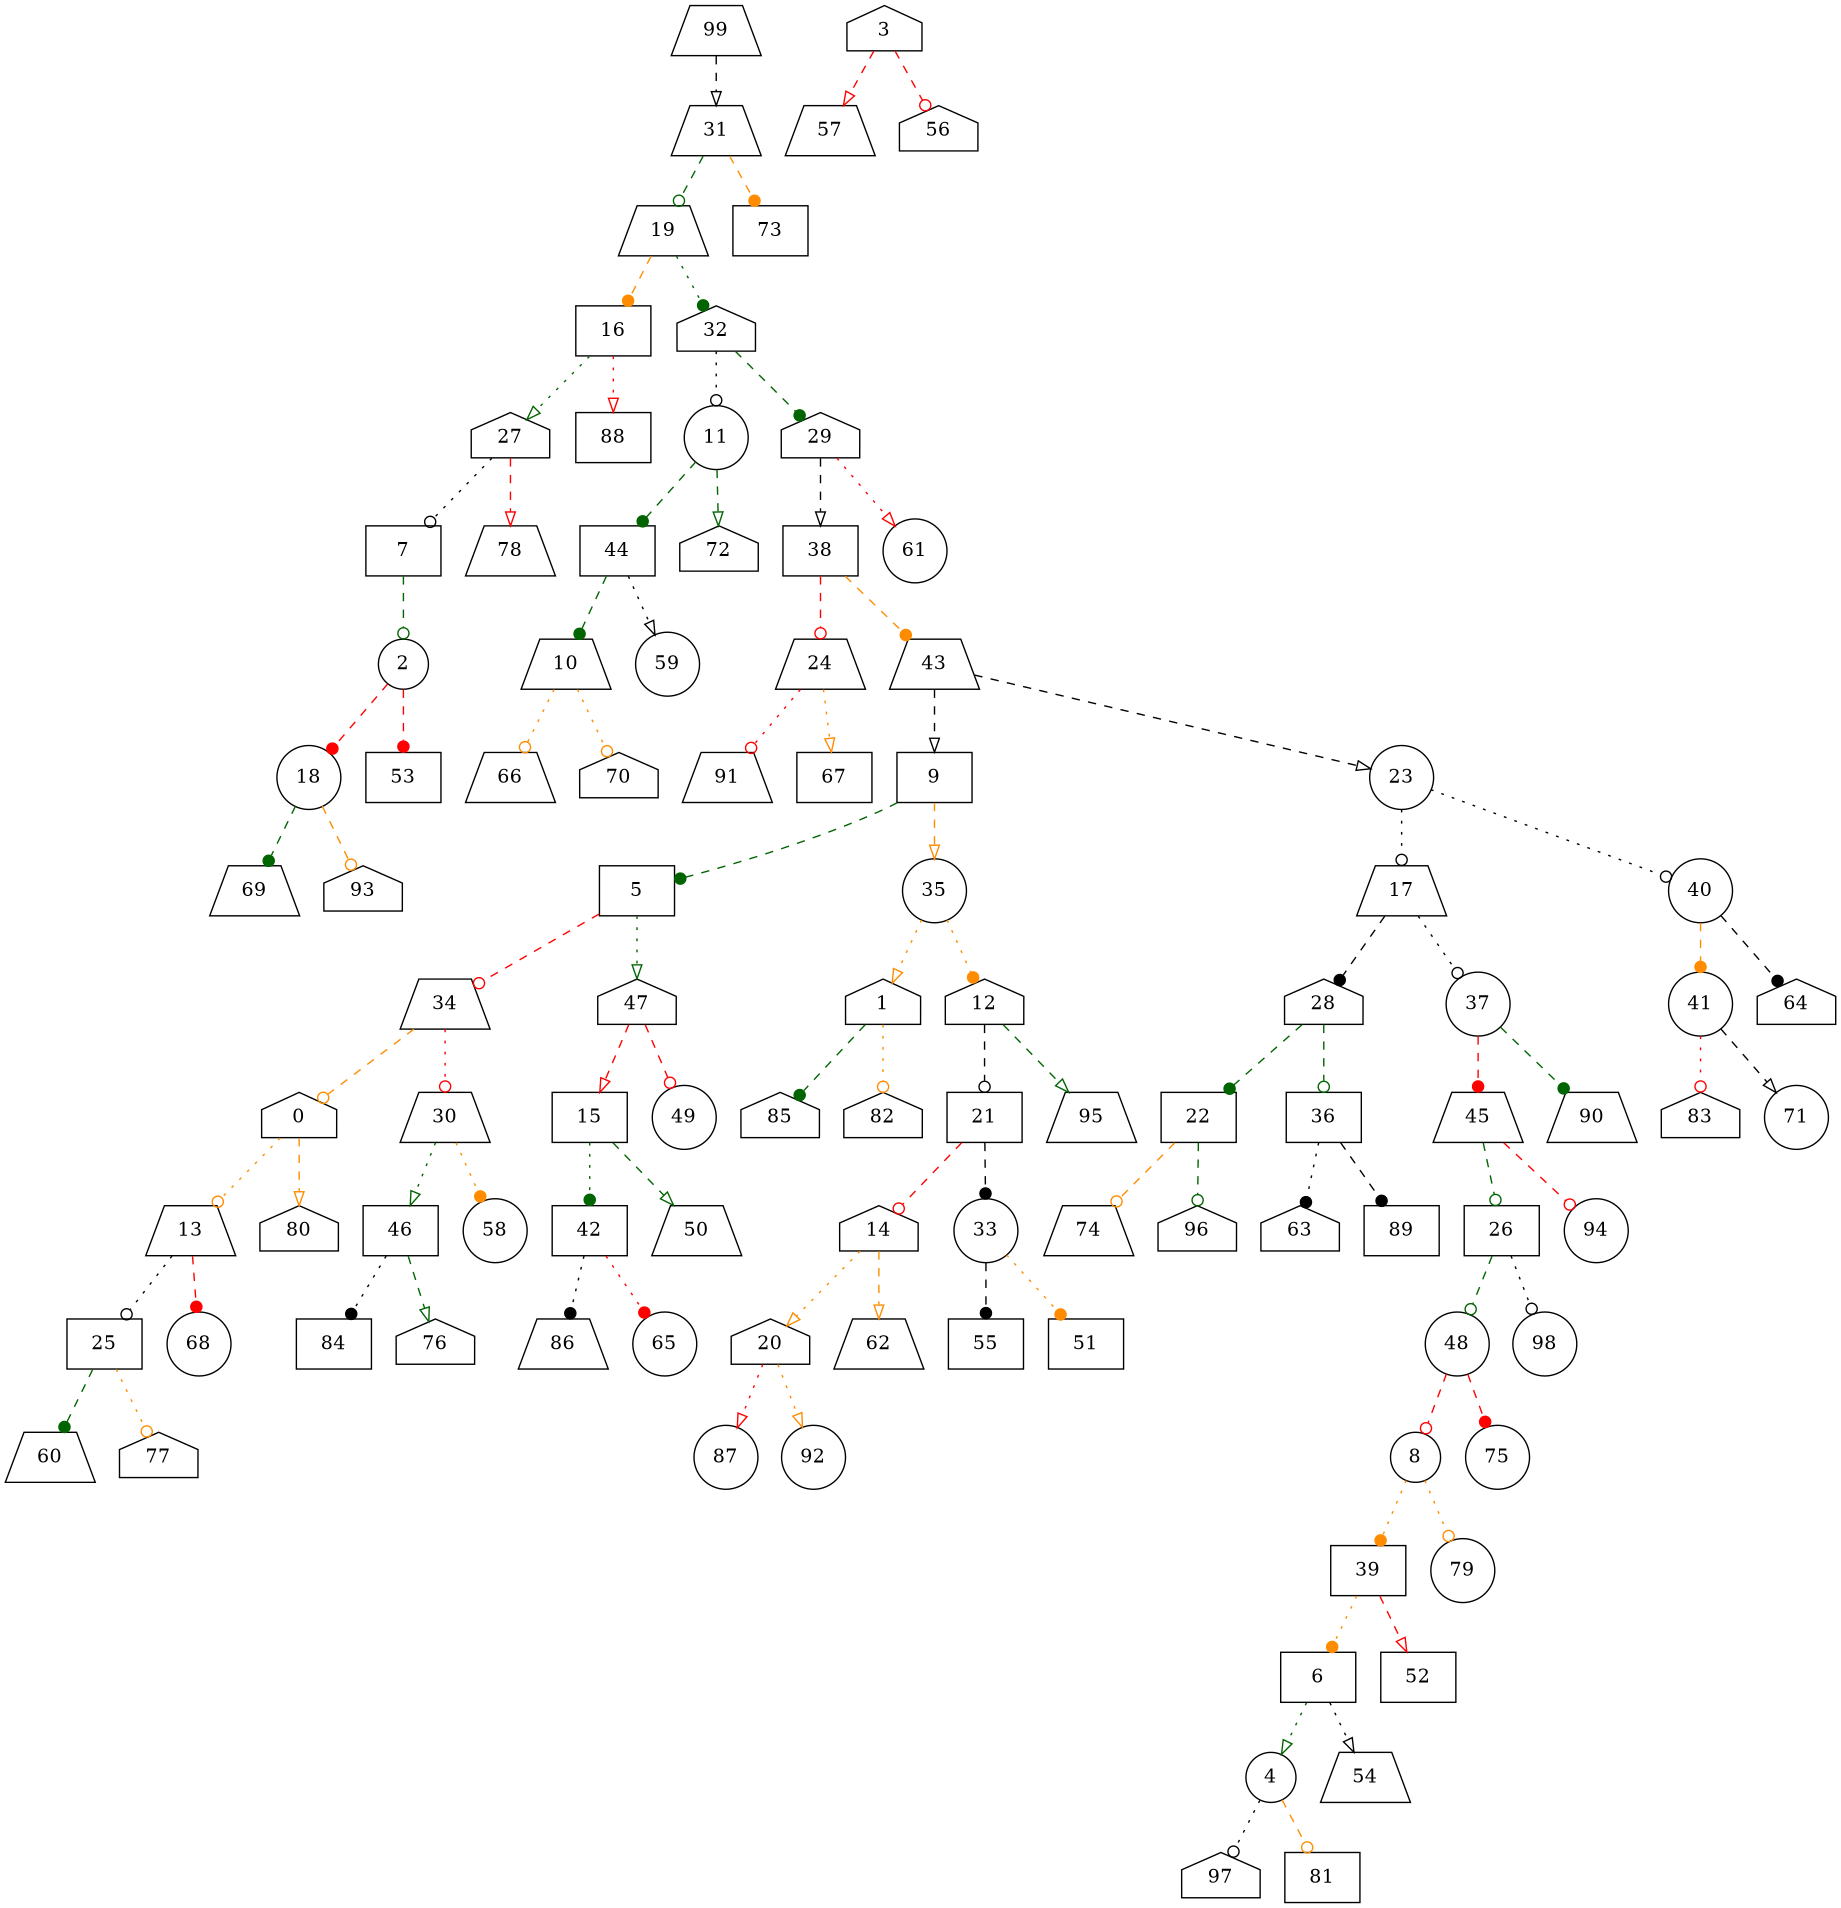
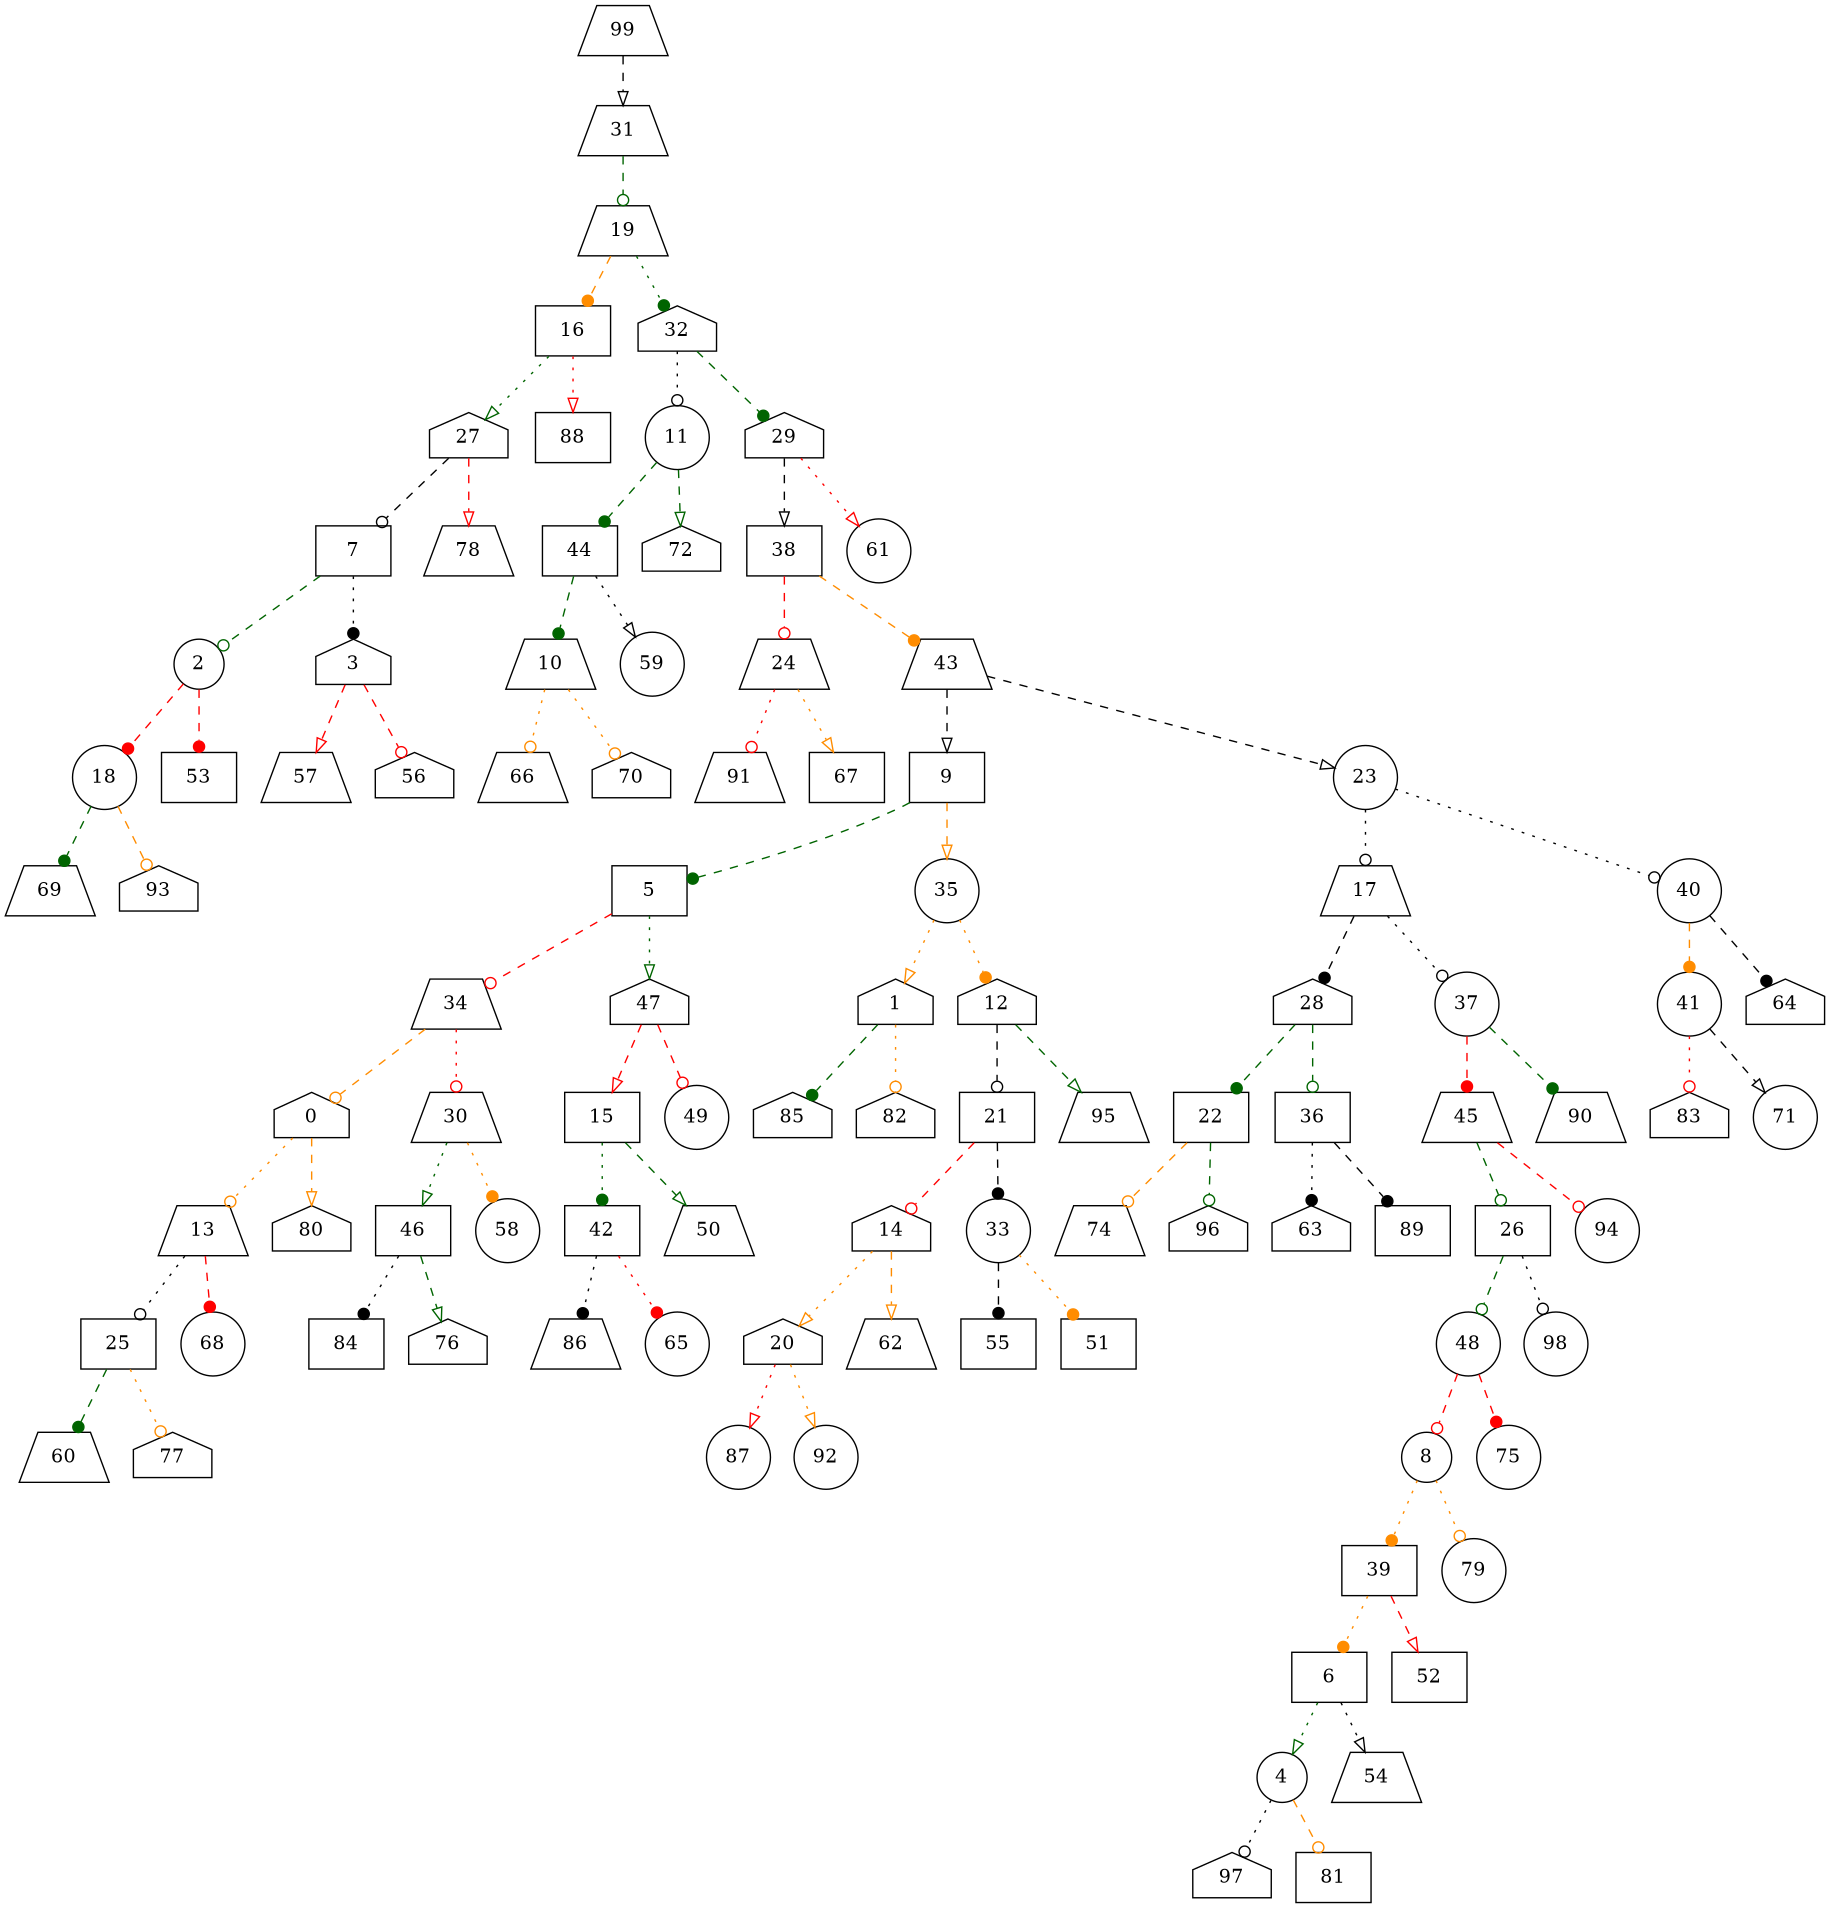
  digraph {
    node [shape=box]
    edge [arrowhead=odot color=darkorange style=dashed]
    n1 [label=0 shape=house]
    n2 [label=13 shape=trapezium]
    n3 [label=80 shape=house]
    n4 [label=25]
    n5 [label=68 shape=circle]
    n6 [label=1 shape=house]
    n7 [label=85 shape=house]
    n8 [label=82 shape=house]
    n9 [label=2 shape=circle]
    n10 [label=18 shape=circle]
    n11 [label=53]
    n12 [label=69 shape=trapezium]
    n13 [label=93 shape=house]
    n14 [label=3 shape=house]
    n15 [label=57 shape=trapezium]
    n16 [label=56 shape=house]
    n17 [label=4 shape=circle]
    n18 [label=97 shape=house]
    n19 [label=81]
    n20 [label=5]
    n21 [label=34 shape=trapezium]
    n22 [label=47 shape=house]
    n23 [label=30 shape=trapezium]
    n24 [label=15]
    n25 [label=49 shape=circle]
    n26 [label=6]
    n27 [label=54 shape=trapezium]
    n28 [label=7]
    n29 [label=8 shape=circle]
    n30 [label=39]
    n31 [label=79 shape=circle]
    n32 [label=52]
    n33 [label=9]
    n34 [label=35 shape=circle]
    n35 [label=12 shape=house]
    n36 [label=10 shape=trapezium]
    n37 [label=66 shape=trapezium]
    n38 [label=70 shape=house]
    n39 [label=11 shape=circle]
    n40 [label=44]
    n41 [label=72 shape=house]
    n42 [label=59 shape=circle]
    n43 [label=21]
    n44 [label=95 shape=trapezium]
    n45 [label=14 shape=house]
    n46 [label=33 shape=circle]
    n47 [label=60 shape=trapezium]
    n48 [label=77 shape=house]
    n49 [label=20 shape=house]
    n50 [label=62 shape=trapezium]
    n51 [label=87 shape=circle]
    n52 [label=92 shape=circle]
    n53 [label=42]
    n54 [label=50 shape=trapezium]
    n55 [label=86 shape=trapezium]
    n56 [label=65 shape=circle]
    n57 [label=16]
    n58 [label=27 shape=house]
    n59 [label=88]
    n60 [label=78 shape=trapezium]
    n61 [label=17 shape=trapezium]
    n62 [label=28 shape=house]
    n63 [label=37 shape=circle]
    n64 [label=22]
    n65 [label=36]
    n66 [label=45 shape=trapezium]
    n67 [label=90 shape=trapezium]
    n68 [label=19 shape=trapezium]
    n69 [label=32 shape=house]
    n70 [label=29 shape=house]
    n71 [label=55]
    n72 [label=51]
    n73 [label=74 shape=trapezium]
    n74 [label=96 shape=house]
    n75 [label=23 shape=circle]
    n76 [label=40 shape=circle]
    n77 [label=41 shape=circle]
    n78 [label=64 shape=house]
    n79 [label=24 shape=trapezium]
    n80 [label=91 shape=trapezium]
    n81 [label=67]
    n82 [label=26]
    n83 [label=48 shape=circle]
    n84 [label=98 shape=circle]
    n85 [label=75 shape=circle]
    n86 [label=63 shape=house]
    n87 [label=89]
    n88 [label=38]
    n89 [label=61 shape=circle]
    n90 [label=43 shape=trapezium]
    n91 [label=46]
    n92 [label=58 shape=circle]
    n93 [label=84]
    n94 [label=76 shape=house]
    n95 [label=31 shape=trapezium]
-   n96 [label=73]
    n97 [label=94 shape=circle]
    n98 [label=83 shape=house]
    n99 [label=71 shape=circle]
    n100 [label=99 shape=trapezium]
    n1 -> n2 [style=dotted]
    n1 -> n3 [arrowhead=onormal]
    n2 -> n4 [color=black style=dotted]
    n2 -> n5 [arrowhead=dot color=red]
    n4 -> n47 [arrowhead=dot color=darkgreen]
    n4 -> n48 [style=dotted]
    n6 -> n7 [arrowhead=dot color=darkgreen]
    n6 -> n8 [style=dotted]
    n9 -> n10 [arrowhead=dot color=red]
    n9 -> n11 [arrowhead=dot color=red]
    n10 -> n12 [arrowhead=dot color=darkgreen]
    n10 -> n13
    n14 -> n15 [arrowhead=onormal color=red]
    n14 -> n16 [color=red]
    n17 -> n18 [color=black style=dotted]
    n17 -> n19
    n20 -> n21 [color=red]
    n20 -> n22 [arrowhead=onormal color=darkgreen style=dotted]
    n21 -> n1
    n21 -> n23 [color=red style=dotted]
    n22 -> n24 [arrowhead=onormal color=red]
    n22 -> n25 [color=red]
    n23 -> n91 [arrowhead=onormal color=darkgreen style=dotted]
    n23 -> n92 [arrowhead=dot style=dotted]
    n24 -> n53 [arrowhead=dot color=darkgreen style=dotted]
    n24 -> n54 [arrowhead=onormal color=darkgreen]
    n26 -> n17 [arrowhead=onormal color=darkgreen style=dotted]
    n26 -> n27 [arrowhead=onormal color=black style=dotted]
    n28 -> n9 [color=darkgreen]
+   n28 -> n14 [arrowhead=dot color=black style=dotted]
    n29 -> n30 [arrowhead=dot style=dotted]
    n29 -> n31 [style=dotted]
    n30 -> n26 [arrowhead=dot style=dotted]
    n30 -> n32 [arrowhead=onormal color=red]
    n33 -> n20 [arrowhead=dot color=darkgreen]
    n33 -> n34 [arrowhead=onormal]
    n34 -> n6 [arrowhead=onormal style=dotted]
    n34 -> n35 [arrowhead=dot style=dotted]
    n35 -> n43 [color=black]
    n35 -> n44 [arrowhead=onormal color=darkgreen]
    n36 -> n37 [style=dotted]
    n36 -> n38 [style=dotted]
    n39 -> n40 [arrowhead=dot color=darkgreen]
    n39 -> n41 [arrowhead=onormal color=darkgreen]
    n40 -> n36 [arrowhead=dot color=darkgreen]
    n40 -> n42 [arrowhead=onormal color=black style=dotted]
    n43 -> n45 [color=red]
    n43 -> n46 [arrowhead=dot color=black]
    n45 -> n49 [arrowhead=onormal style=dotted]
    n45 -> n50 [arrowhead=onormal]
    n46 -> n71 [arrowhead=dot color=black]
    n46 -> n72 [arrowhead=dot style=dotted]
    n49 -> n51 [arrowhead=onormal color=red style=dotted]
    n49 -> n52 [arrowhead=onormal style=dotted]
    n53 -> n55 [arrowhead=dot color=black style=dotted]
    n53 -> n56 [arrowhead=dot color=red style=dotted]
    n57 -> n58 [arrowhead=onormal color=darkgreen style=dotted]
    n57 -> n59 [arrowhead=onormal color=red style=dotted]
-   n58 -> n28 [color=black style=dotted]
+   n58 -> n28 [color=black]
    n58 -> n60 [arrowhead=onormal color=red]
    n61 -> n62 [arrowhead=dot color=black]
    n61 -> n63 [color=black style=dotted]
    n62 -> n64 [arrowhead=dot color=darkgreen]
    n62 -> n65 [color=darkgreen]
    n63 -> n66 [arrowhead=dot color=red]
    n63 -> n67 [arrowhead=dot color=darkgreen]
    n64 -> n73
    n64 -> n74 [color=darkgreen]
    n65 -> n86 [arrowhead=dot color=black style=dotted]
    n65 -> n87 [arrowhead=dot color=black]
    n66 -> n82 [color=darkgreen]
    n66 -> n97 [color=red]
    n68 -> n57 [arrowhead=dot]
    n68 -> n69 [arrowhead=dot color=darkgreen style=dotted]
    n69 -> n39 [color=black style=dotted]
    n69 -> n70 [arrowhead=dot color=darkgreen]
    n70 -> n88 [arrowhead=onormal color=black]
    n70 -> n89 [arrowhead=onormal color=red style=dotted]
    n75 -> n61 [color=black style=dotted]
    n75 -> n76 [color=black style=dotted]
    n76 -> n77 [arrowhead=dot]
    n76 -> n78 [arrowhead=dot color=black]
    n77 -> n98 [color=red style=dotted]
    n77 -> n99 [arrowhead=onormal color=black]
    n79 -> n80 [color=red style=dotted]
    n79 -> n81 [arrowhead=onormal style=dotted]
    n82 -> n83 [color=darkgreen]
    n82 -> n84 [color=black style=dotted]
    n83 -> n29 [color=red]
    n83 -> n85 [arrowhead=dot color=red]
    n88 -> n79 [color=red]
    n88 -> n90 [arrowhead=dot]
    n90 -> n33 [arrowhead=onormal color=black]
    n90 -> n75 [arrowhead=onormal color=black]
    n91 -> n93 [arrowhead=dot color=black style=dotted]
    n91 -> n94 [arrowhead=onormal color=darkgreen]
    n95 -> n68 [color=darkgreen]
-   n95 -> n96 [arrowhead=dot]
    n100 -> n95 [arrowhead=onormal color=black]
  }
